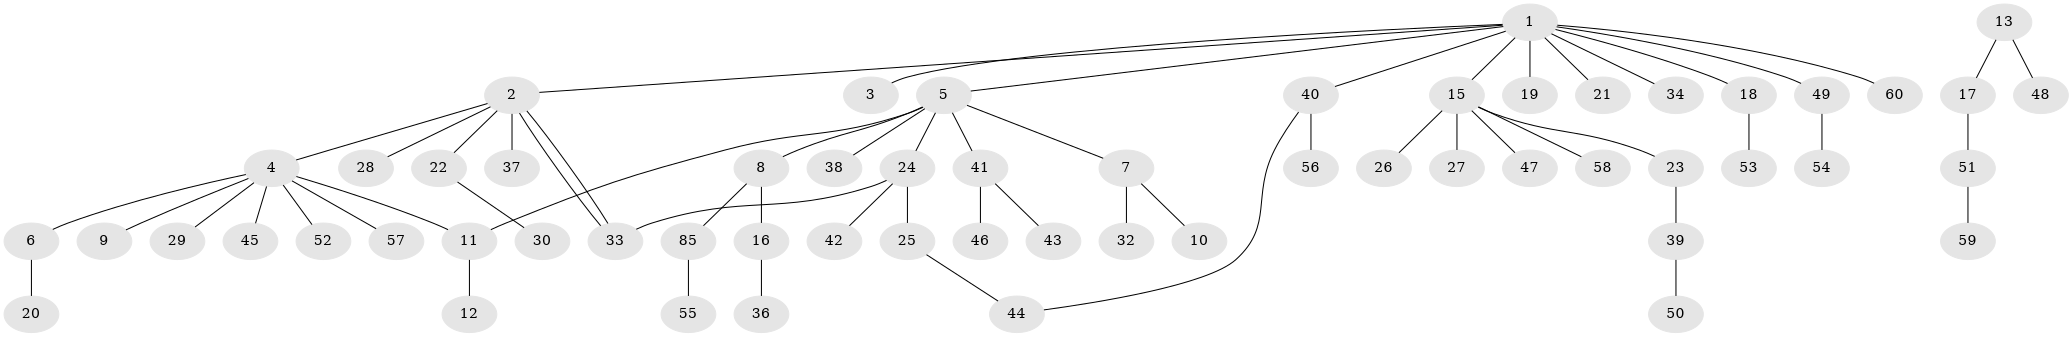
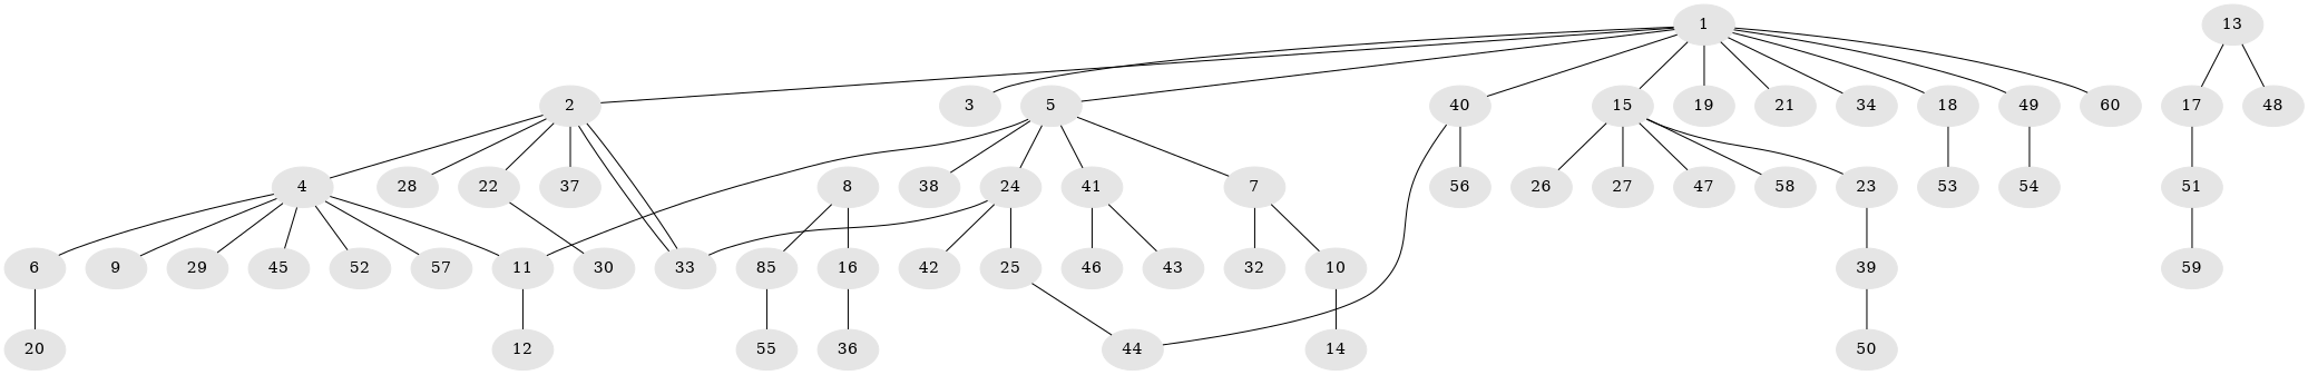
  graph {
    node [color=gray90 style=filled]
    1
    2
    3
    5
    15
    18
    19
    21
    34
    40
    49
    60
    4
    22
    28
    33
    37
    11
    7
    8
    24
    38
    41
    23
    26
    27
    47
    58
    53
    44
    56
    54
    6
    9
    29
    45
    52
    57
    30
    20
    12
    13
    17
    48
    10
    32
    16
    n48 [label=85]
    25
    42
    43
    46
+   14
    36
    55
    51
    39
    59
    50
    1 -- 2
    1 -- 3
    1 -- 5
    1 -- 15
    1 -- 18
    1 -- 19
    1 -- 21
    1 -- 34
    1 -- 40
    1 -- 49
    1 -- 60
    2 -- 4
    2 -- 22
    2 -- 28
    2 -- 33
    2 -- 33
    2 -- 37
    5 -- 11
    5 -- 7
-   5 -- 8
    5 -- 24
    5 -- 38
    5 -- 41
    15 -- 23
    15 -- 26
    15 -- 27
    15 -- 47
    15 -- 58
    18 -- 53
    40 -- 44
    40 -- 56
    49 -- 54
    4 -- 11
    4 -- 6
    4 -- 9
    4 -- 29
    4 -- 45
    4 -- 52
    4 -- 57
    22 -- 30
    11 -- 12
    7 -- 10
    7 -- 32
    8 -- 16
    8 -- n48
    24 -- 33
    24 -- 25
    24 -- 42
    41 -- 43
    41 -- 46
    23 -- 39
    6 -- 20
    13 -- 17
    13 -- 48
    17 -- 51
+   10 -- 14
    16 -- 36
    n48 -- 55
    25 -- 44
    51 -- 59
    39 -- 50
  }
